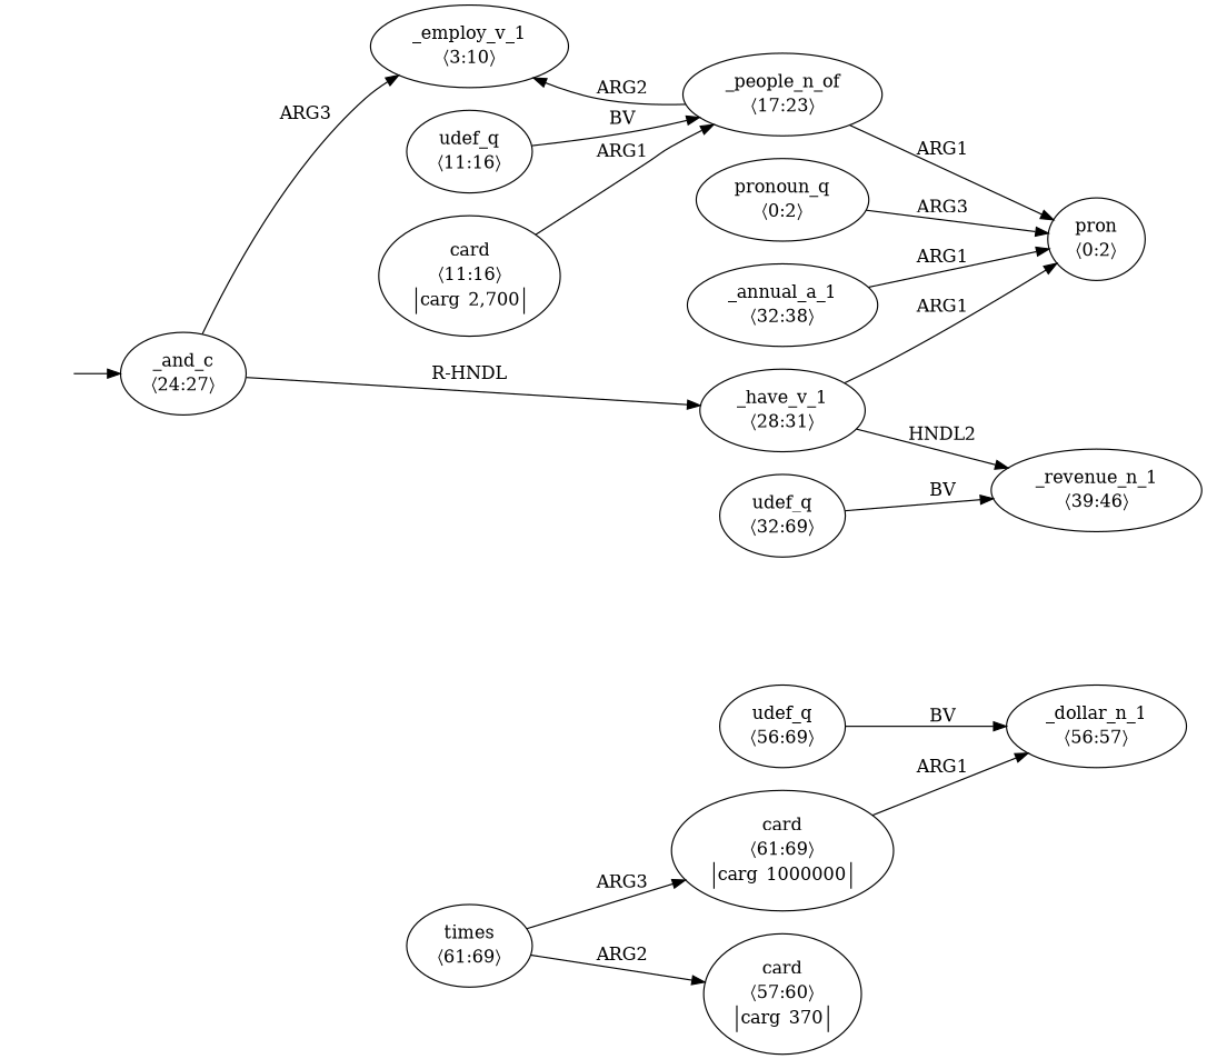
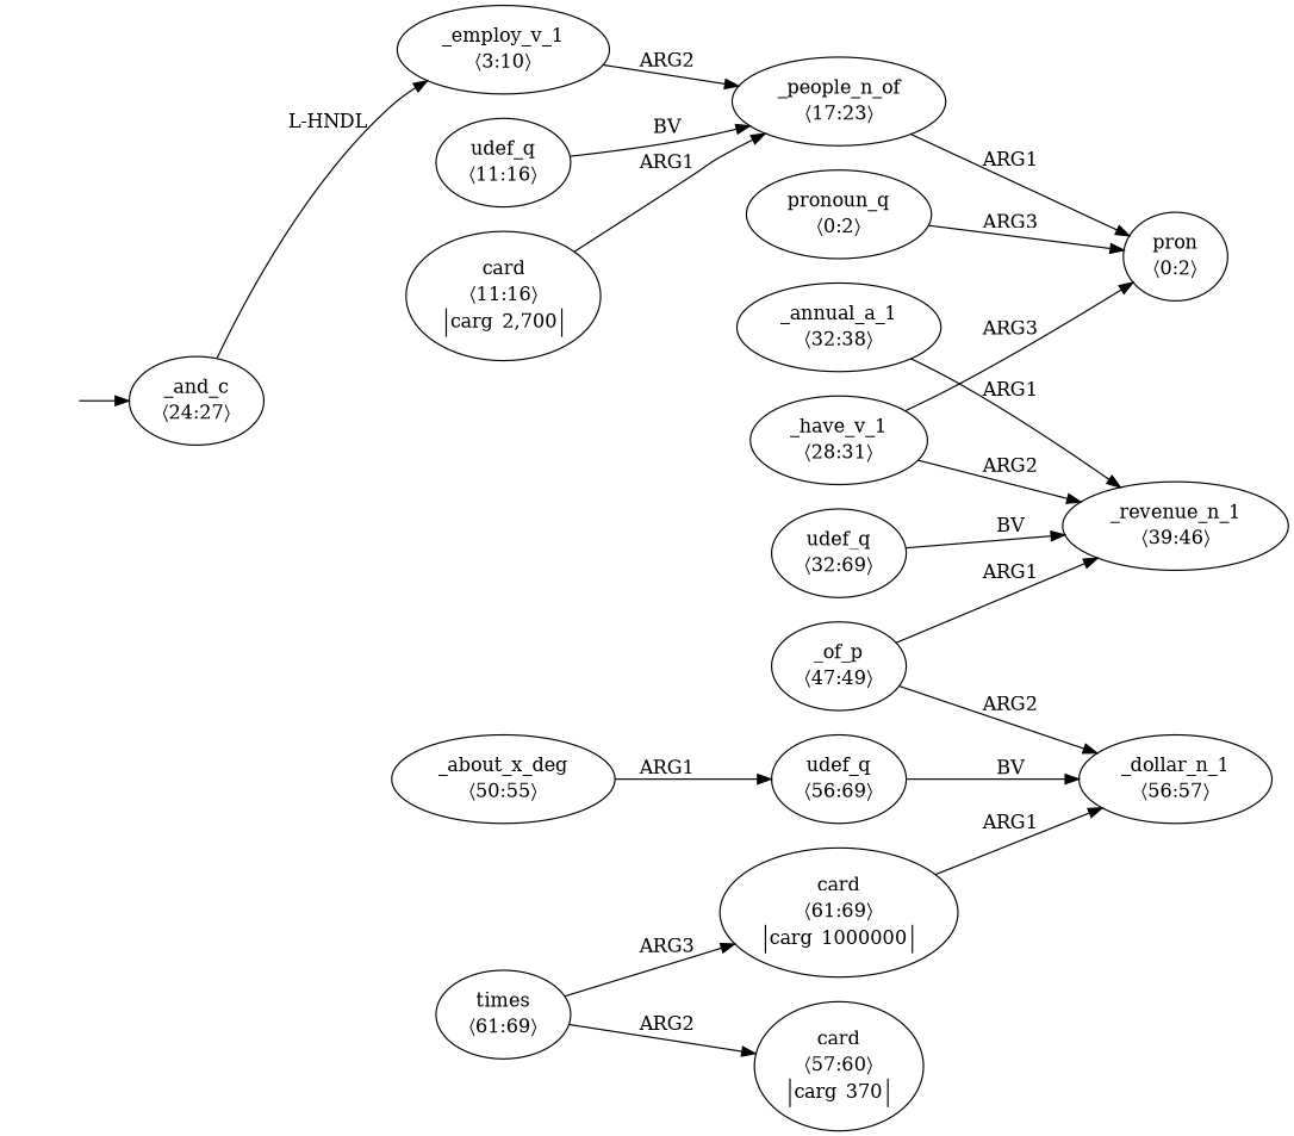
  digraph {
    rankdir=LR
    top [style=invis]
    n2 [label=<<table align="center" border="0" cellspacing="0"><tr><td colspan="2">_and_c</td></tr><tr><td colspan="2">〈24:27〉</td></tr></table>>]
    n3 [label=<<table align="center" border="0" cellspacing="0"><tr><td colspan="2">_employ_v_1</td></tr><tr><td colspan="2">〈3:10〉</td></tr></table>>]
    n4 [label=<<table align="center" border="0" cellspacing="0"><tr><td colspan="2">_have_v_1</td></tr><tr><td colspan="2">〈28:31〉</td></tr></table>>]
    n5 [label=<<table align="center" border="0" cellspacing="0"><tr><td colspan="2">_people_n_of</td></tr><tr><td colspan="2">〈17:23〉</td></tr></table>>]
    n6 [label=<<table align="center" border="0" cellspacing="0"><tr><td colspan="2">pron</td></tr><tr><td colspan="2">〈0:2〉</td></tr></table>>]
    n7 [label=<<table align="center" border="0" cellspacing="0"><tr><td colspan="2">_revenue_n_1</td></tr><tr><td colspan="2">〈39:46〉</td></tr></table>>]
    n8 [label=<<table align="center" border="0" cellspacing="0"><tr><td colspan="2">pronoun_q</td></tr><tr><td colspan="2">〈0:2〉</td></tr></table>>]
    n9 [label=<<table align="center" border="0" cellspacing="0"><tr><td colspan="2">udef_q</td></tr><tr><td colspan="2">〈11:16〉</td></tr></table>>]
    n10 [label=<<table align="center" border="0" cellspacing="0"><tr><td colspan="2">card</td></tr><tr><td colspan="2">〈11:16〉</td></tr><tr><td sides="l" border="1" align="left">carg</td><td sides="r" border="1" align="left">2,700</td></tr></table>>]
    n11 [label=<<table align="center" border="0" cellspacing="0"><tr><td colspan="2">udef_q</td></tr><tr><td colspan="2">〈32:69〉</td></tr></table>>]
    n12 [label=<<table align="center" border="0" cellspacing="0"><tr><td colspan="2">_annual_a_1</td></tr><tr><td colspan="2">〈32:38〉</td></tr></table>>]
+   n13 [label=<<table align="center" border="0" cellspacing="0"><tr><td colspan="2">_of_p</td></tr><tr><td colspan="2">〈47:49〉</td></tr></table>>]
    n14 [label=<<table align="center" border="0" cellspacing="0"><tr><td colspan="2">_dollar_n_1</td></tr><tr><td colspan="2">〈56:57〉</td></tr></table>>]
+   n15 [label=<<table align="center" border="0" cellspacing="0"><tr><td colspan="2">_about_x_deg</td></tr><tr><td colspan="2">〈50:55〉</td></tr></table>>]
    n16 [label=<<table align="center" border="0" cellspacing="0"><tr><td colspan="2">udef_q</td></tr><tr><td colspan="2">〈56:69〉</td></tr></table>>]
    n17 [label=<<table align="center" border="0" cellspacing="0"><tr><td colspan="2">card</td></tr><tr><td colspan="2">〈57:60〉</td></tr><tr><td sides="l" border="1" align="left">carg</td><td sides="r" border="1" align="left">370</td></tr></table>>]
    n18 [label=<<table align="center" border="0" cellspacing="0"><tr><td colspan="2">card</td></tr><tr><td colspan="2">〈61:69〉</td></tr><tr><td sides="l" border="1" align="left">carg</td><td sides="r" border="1" align="left">1000000</td></tr></table>>]
    n19 [label=<<table align="center" border="0" cellspacing="0"><tr><td colspan="2">times</td></tr><tr><td colspan="2">〈61:69〉</td></tr></table>>]
    top -> n2
-   n2 -> n3 [label=ARG3]
-   n2 -> n4 [label="R-HNDL"]
-   n5 -> n3 [label=ARG2]
-   n4 -> n6 [label=ARG1]
-   n4 -> n7 [label=HNDL2]
+   n2 -> n3 [label="L-HNDL"]
+   n3 -> n5 [label=ARG2]
+   n4 -> n6 [label=ARG3]
+   n4 -> n7 [label=ARG2]
    n5 -> n6 [label=ARG1]
    n8 -> n6 [label=ARG3]
    n9 -> n5 [label=BV]
    n10 -> n5 [label=ARG1]
    n11 -> n7 [label=BV]
-   n12 -> n6 [label=ARG1]
+   n12 -> n7 [label=ARG1]
+   n13 -> n7 [label=ARG1]
+   n13 -> n14 [label=ARG2]
+   n15 -> n16 [label=ARG1]
    n16 -> n14 [label=BV]
    n18 -> n14 [label=ARG1]
    n19 -> n17 [label=ARG2]
    n19 -> n18 [label=ARG3]
  }
